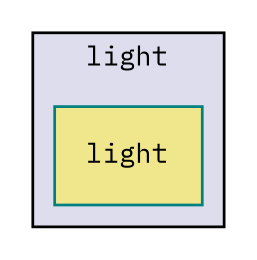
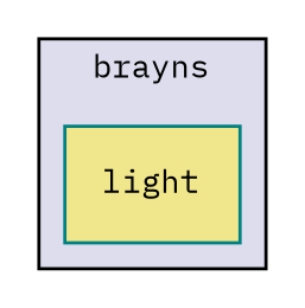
  digraph {
    compound=true
    rankdir=LR
    fontname="IBM Plex Mono"
    n1 [fillcolor=khaki fontname="IBM Plex Mono" fontsize=10 label=light pencolor=black shape=box style=filled color=teal]
    subgraph cluster_1 {
      bgcolor="#ddddee"
      fontsize=10
-     label=light
+     label=brayns
      pencolor=black
      n1
    }
  }
